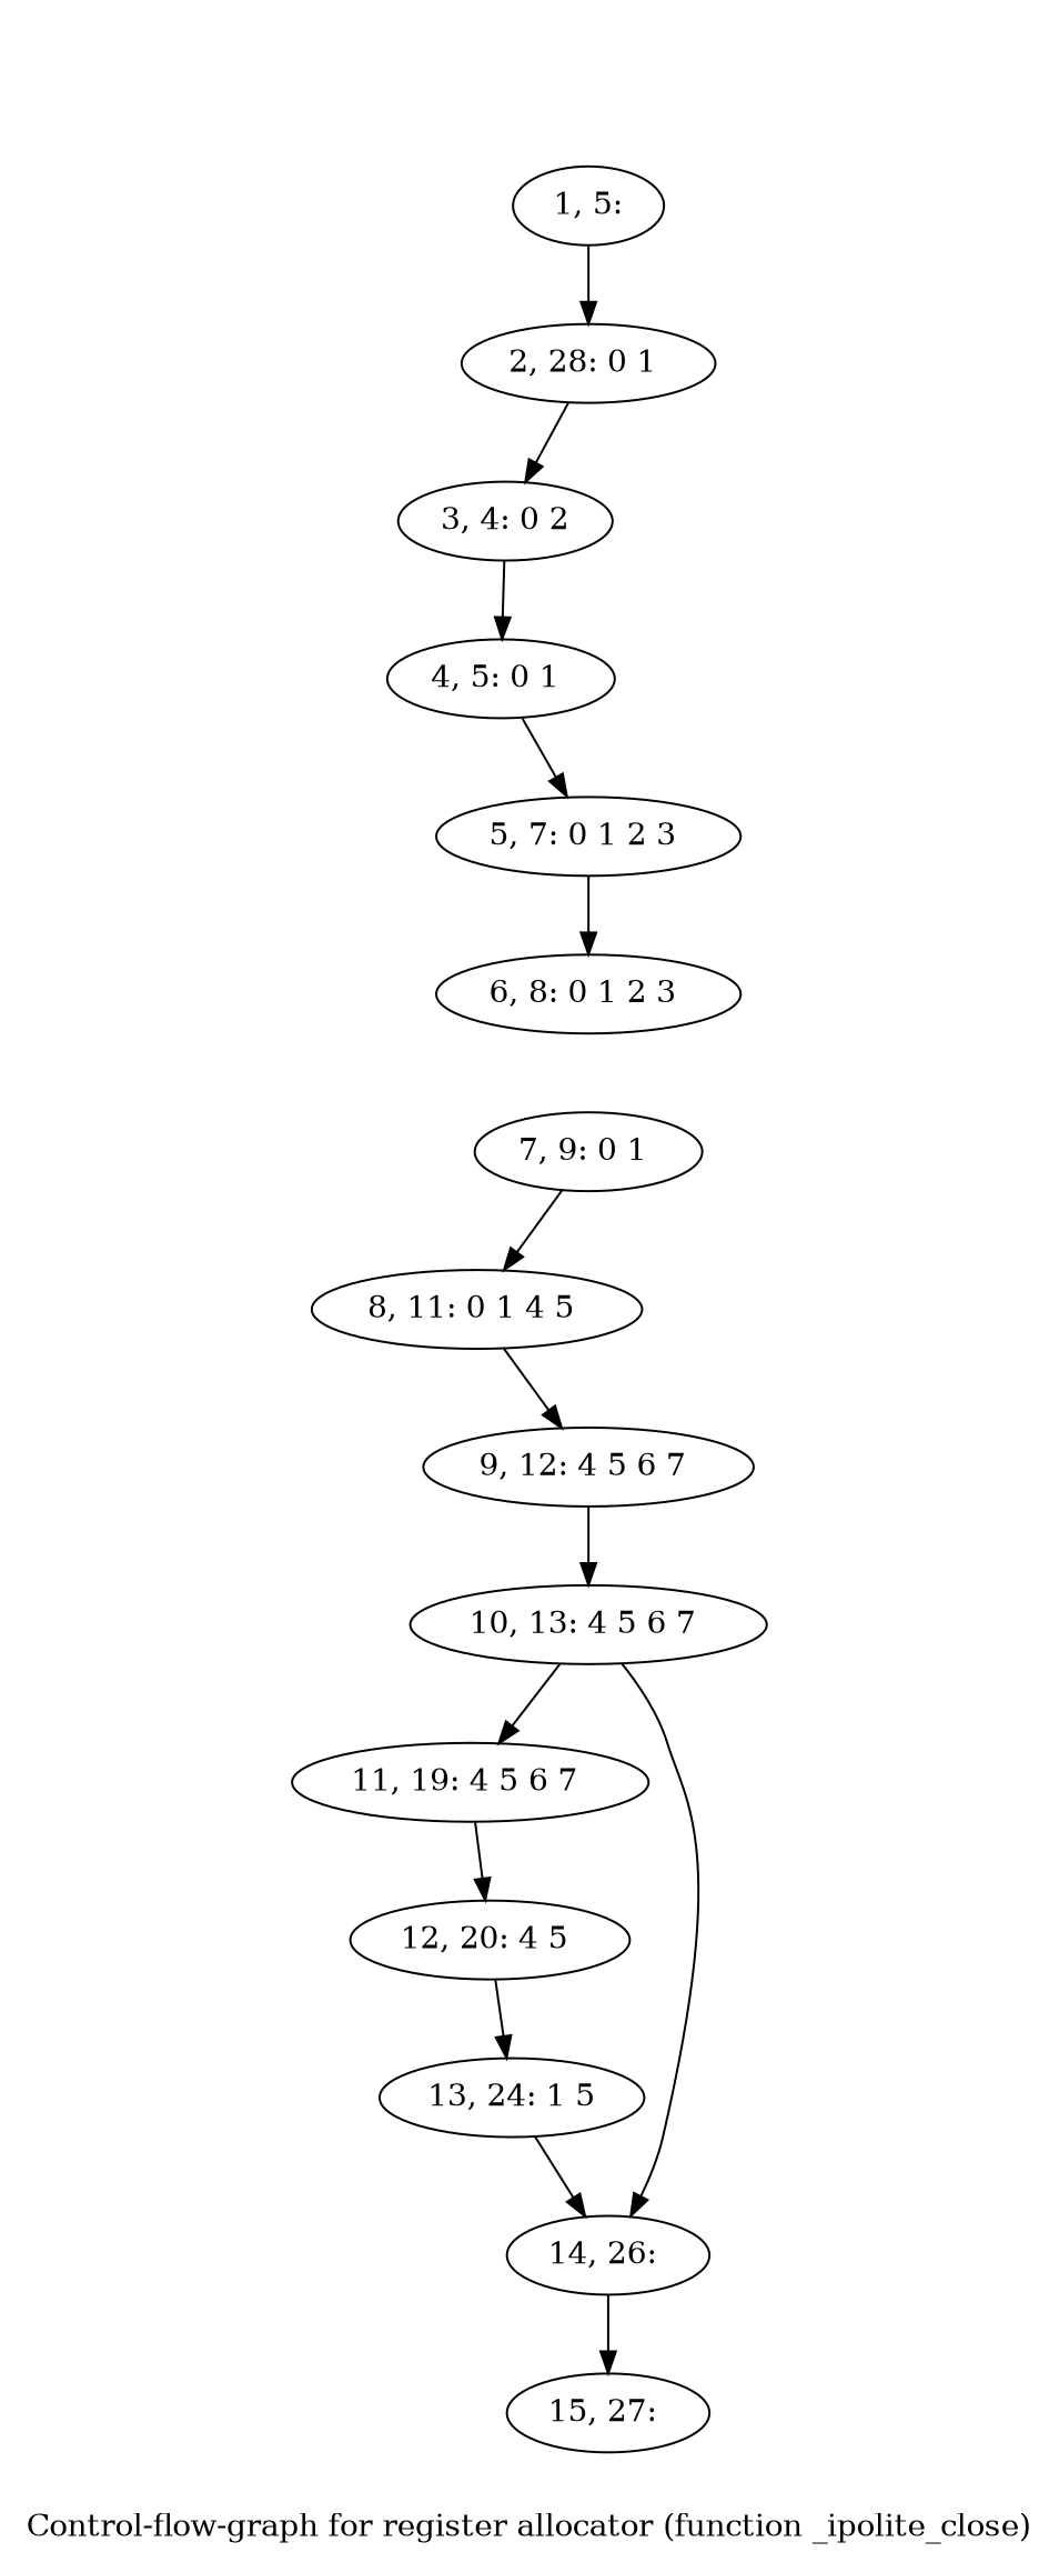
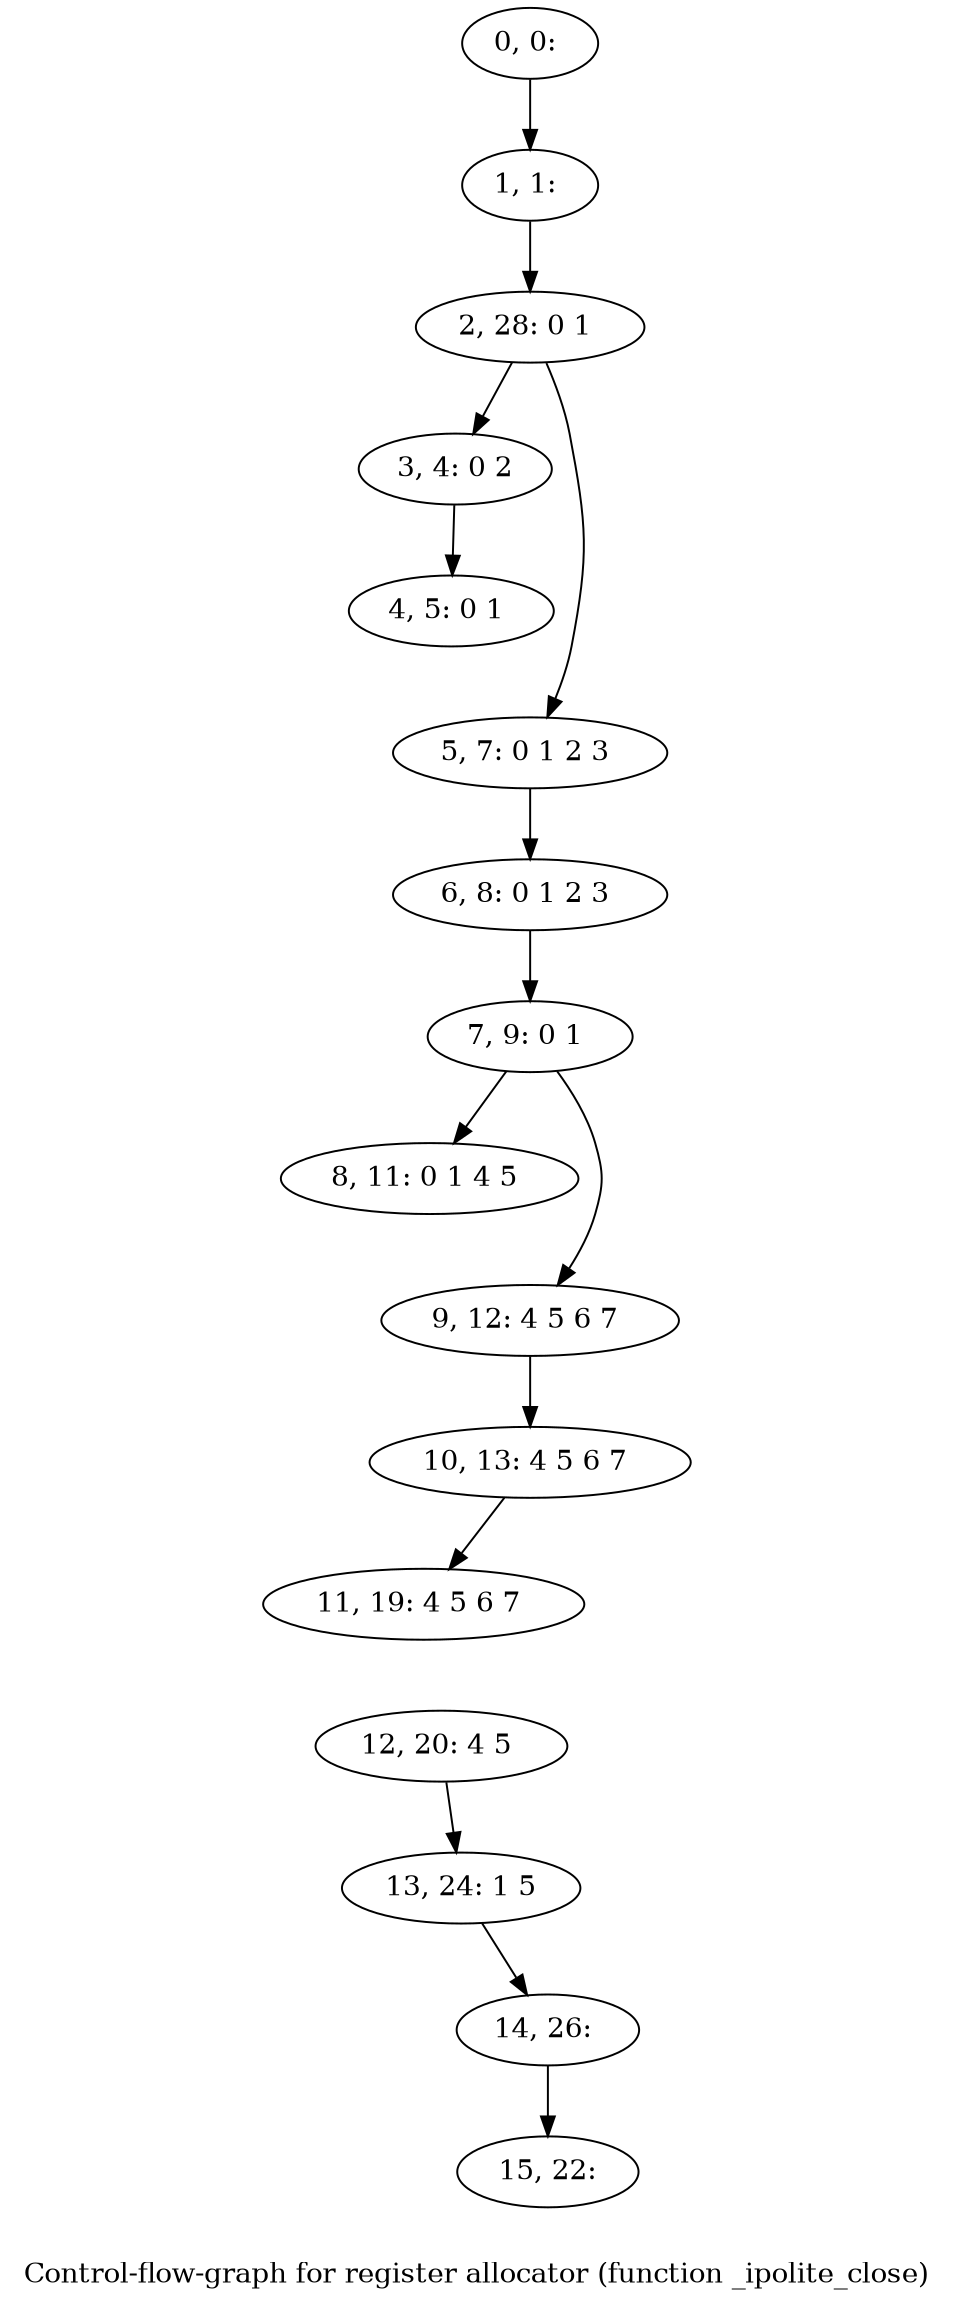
  digraph {
    label="Control-flow-graph for register allocator (function _ipolite_close)"
-   n2 [label="1, 5:"]
+   n1 [label="0, 0: "]
+   n2 [label="1, 1: "]
    n3 [label="2, 28: 0 1 "]
    n4 [label="3, 4: 0 2"]
    n5 [label="4, 5: 0 1 "]
    n6 [label="5, 7: 0 1 2 3 "]
    n7 [label="6, 8: 0 1 2 3 "]
    n8 [label="7, 9: 0 1 "]
    n9 [label="8, 11: 0 1 4 5 "]
    n10 [label="9, 12: 4 5 6 7 "]
    n11 [label="10, 13: 4 5 6 7 "]
    n12 [label="11, 19: 4 5 6 7 "]
    n13 [label="14, 26: "]
    n14 [label="12, 20: 4 5 "]
-   n15 [label="15, 27: "]
+   n15 [label="15, 22:"]
    n16 [label="13, 24: 1 5"]
+   n1 -> n2
    n2 -> n3
    n3 -> n4
    n4 -> n5
-   n5 -> n6
+   n3 -> n6
    n6 -> n7
+   n7 -> n8
    n8 -> n9
-   n9 -> n10
+   n8 -> n10
    n10 -> n11
    n11 -> n12
-   n11 -> n13
-   n12 -> n14
    n13 -> n15
    n14 -> n16
    n16 -> n13
  }
